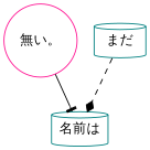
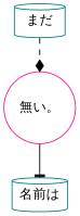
  digraph {
    node [color=teal shape=cylinder]
    n1 [label="名前は"]
    n2 [color=deeppink label="無い。" shape=circle]
    n3 [label="まだ"]
    n2 -> n1 [arrowhead=tee style=solid]
-   n3 -> n1 [arrowhead=diamond style=dashed]
+   n3 -> n2 [arrowhead=diamond style=dashed]
  }
